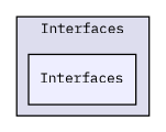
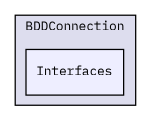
  digraph {
    compound=true
    fontname="IBM Plex Mono"
    n1 [fillcolor="#eeeeff" fontname="IBM Plex Mono" fontsize=10 label=Interfaces pencolor=black shape=box style=filled]
    subgraph cluster_1 {
      bgcolor="#ddddee"
      fontsize=10
-     label=Interfaces
+     label=BDDConnection
      pencolor=black
      n1
    }
  }
